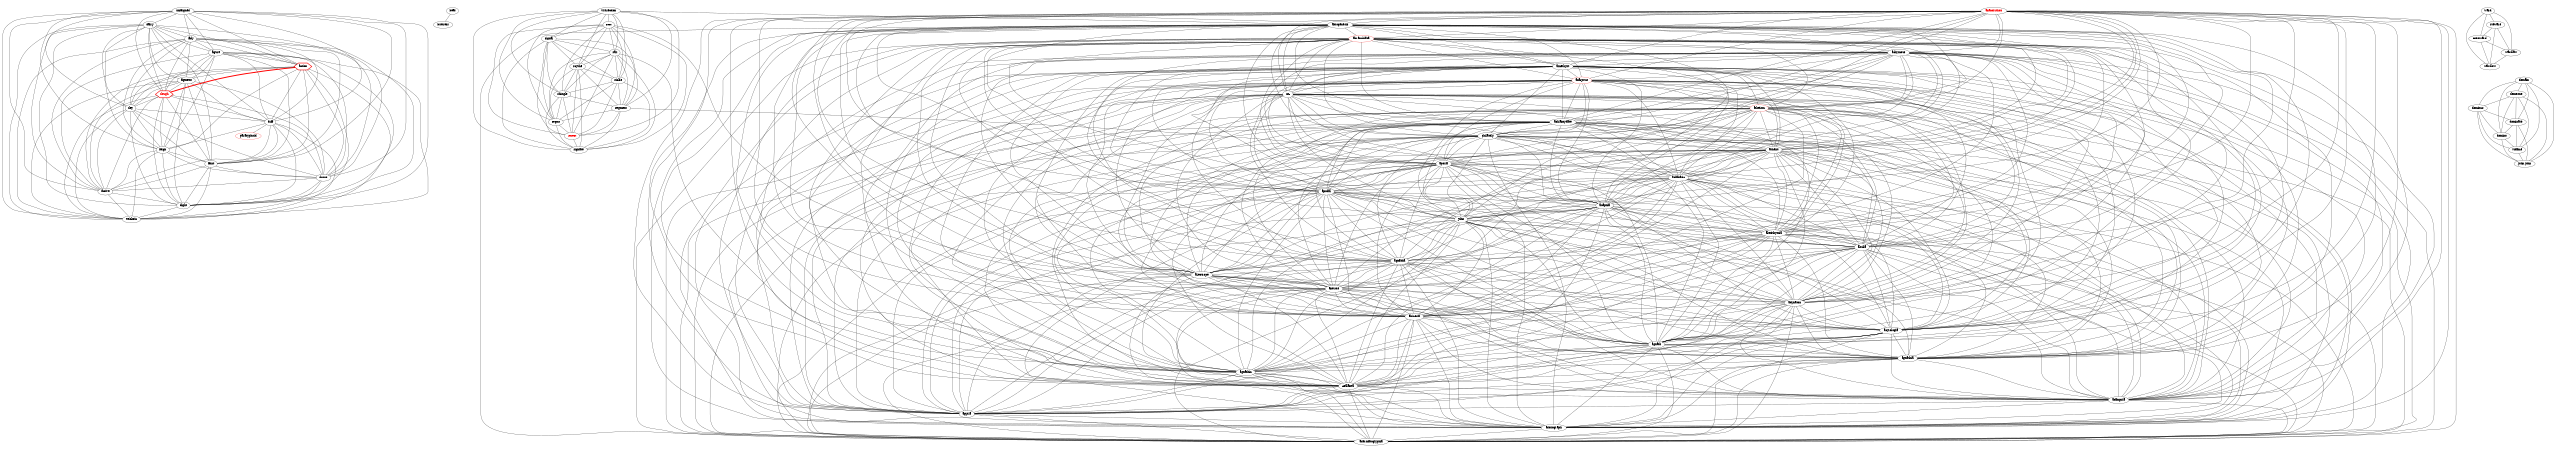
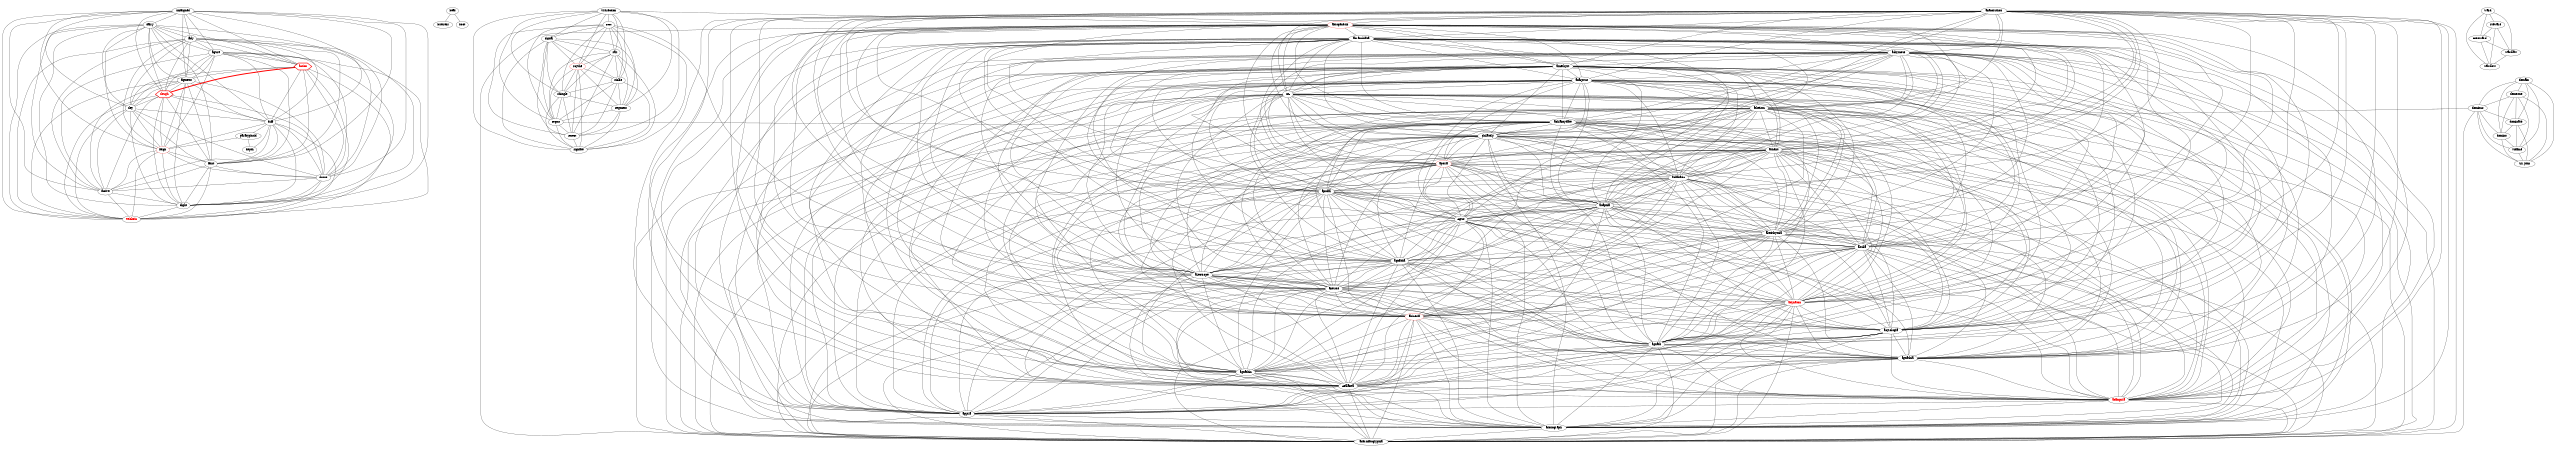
  strict graph {
    unfeigned
    dairy
    lady
    figure
-   fiction [color=red fontcolor=black penwidth=3.0 shape=hexagon]
+   fiction [color=red fontcolor=red penwidth=3.0 shape=hexagon]
    figment
    dough [color=red fontcolor=red penwidth=3.0 shape=hexagon]
    dey
    duff
-   feign
+   feign [color=red]
    feint
    donut
    fictive
    dight
-   teichoic
-   paratyphoid [color=red]
+   teichoic [fontcolor=red]
+   paratyphoid
+   depth
    beat
    buttress
+   boot
    vivisection
    sect
    signal
    sax
-   scythe
+   scythe [color=red]
    sickle
    shingle
    segment
    segno
-   resect [fontcolor=red]
+   resect
    signate
-   abiogenesis
+   abiogenesis [color=red]
    azeotrope
-   abranchiata [color=red]
+   abranchiata
    achymous
    amethyst
-   acarpous [color=red]
+   acarpous
    "un-"
-   atheism [color=red]
+   atheism
    achlamydate
    philately
    atheist
-   aporia
+   aporia [color=red]
    adiabatic
    apodal
    acapnia
-   Apus [label=John]
+   Apus
    alexithymia
    abulia
    agnatha
    aneroid
-   adynaton
-   akinesia
+   adynaton [fontcolor=red]
+   akinesia [color=red]
    acyrologia
    agnath
    agnathia
    agnathic
    Atalanta
-   acampsia
+   acampsia [fontcolor=red]
    agyria
    adoxograph
    adermatoglyphia
    domain
    demesne
    dominus
    dominate
    domino
    vidame
-   "Sir John" [label="John John"]
-   anacoluthon [fontcolor=red]
+   "Sir John"
+   anacoluthon
    ward
    steward
    Hereward
    Wardlaw
    Wardlow
    unfeigned -- dairy
    unfeigned -- lady
    unfeigned -- figure
    unfeigned -- fiction
+   unfeigned -- figment
    unfeigned -- dough
    unfeigned -- dey
    unfeigned -- duff
    unfeigned -- feign
    unfeigned -- feint
    unfeigned -- donut
    unfeigned -- fictive
    unfeigned -- dight
    unfeigned -- teichoic
    dairy -- lady
    dairy -- figure
    dairy -- fiction
    dairy -- figment
    dairy -- dough
    dairy -- dey
    dairy -- duff
    dairy -- feign
    dairy -- feint
    dairy -- donut
    dairy -- fictive
    dairy -- dight
    dairy -- teichoic
    lady -- figure
    lady -- fiction
    lady -- figment
    lady -- dough
    lady -- dey
    lady -- duff
    lady -- feign
    lady -- feint
    lady -- donut
    lady -- fictive
    lady -- dight
    lady -- teichoic
    figure -- fiction
    figure -- figment
    figure -- dough
    figure -- dey
    figure -- duff
    figure -- feign
    figure -- feint
    figure -- donut
    figure -- fictive
    figure -- dight
    figure -- teichoic
    fiction -- figment
    fiction -- dough [color=red penwidth=5.0]
    fiction -- dey
    fiction -- duff
-   fiction -- feign
+   paratyphoid -- feign
    fiction -- feint
    fiction -- donut
-   fiction -- fictive
    fiction -- dight
    fiction -- teichoic
    figment -- dough
    figment -- dey
    figment -- duff
    figment -- feign
    figment -- feint
    figment -- donut
    figment -- fictive
    figment -- dight
    figment -- teichoic
    dough -- dey
    dough -- duff
    dough -- feign
    dough -- feint
    dough -- donut
    dough -- fictive
    dough -- dight
    dough -- teichoic
    dey -- duff
    dey -- feign
    dey -- feint
    dey -- donut
    dey -- fictive
    dey -- dight
    dey -- teichoic
    duff -- feign
    duff -- feint
    duff -- donut
    duff -- fictive
    duff -- dight
    duff -- teichoic
    duff -- paratyphoid
+   duff -- depth
    feign -- feint
    feign -- donut
    feign -- fictive
    feign -- dight
    feign -- teichoic
    feint -- donut
    feint -- fictive
    feint -- dight
    feint -- teichoic
    donut -- fictive
    donut -- dight
    donut -- teichoic
    fictive -- dight
    fictive -- teichoic
    dight -- teichoic
+   paratyphoid -- depth
    beat -- buttress
+   beat -- boot
    vivisection -- sect
    vivisection -- signal
    vivisection -- sax
    vivisection -- scythe
    vivisection -- sickle
    vivisection -- shingle
    vivisection -- segment
    vivisection -- segno
    vivisection -- resect
    vivisection -- signate
    vivisection -- abiogenesis
    sect -- signal
    sect -- sax
    sect -- scythe
    sect -- sickle
    sect -- shingle
    sect -- segment
    sect -- segno
    sect -- resect
    sect -- signate
    sect -- azeotrope
    signal -- sax
    signal -- scythe
    signal -- sickle
    signal -- shingle
    signal -- segment
    signal -- segno
    signal -- resect
    signal -- signate
    sax -- scythe
    sax -- sickle
    sax -- shingle
    sax -- segment
    sax -- segno
    sax -- resect
    sax -- signate
    scythe -- sickle
    scythe -- shingle
    scythe -- segment
    scythe -- segno
    scythe -- resect
    scythe -- signate
    sickle -- shingle
    sickle -- segment
    sickle -- segno
    sickle -- resect
    sickle -- signate
    shingle -- segment
    shingle -- segno
    shingle -- resect
    shingle -- signate
    segment -- segno
    segment -- resect
    segment -- signate
    segno -- resect
    segno -- signate
    resect -- signate
    abiogenesis -- azeotrope
    abiogenesis -- abranchiata
    abiogenesis -- achymous
    abiogenesis -- amethyst
    abiogenesis -- acarpous
    abiogenesis -- "un-"
    abiogenesis -- atheism
    abiogenesis -- achlamydate
    abiogenesis -- philately
    abiogenesis -- atheist
    abiogenesis -- aporia
    abiogenesis -- adiabatic
    abiogenesis -- apodal
    abiogenesis -- acapnia
    abiogenesis -- Apus
-   abiogenesis -- alexithymia
+   segno -- alexithymia
    abiogenesis -- abulia
    abiogenesis -- agnatha
    abiogenesis -- aneroid
    abiogenesis -- adynaton
    abiogenesis -- akinesia
    abiogenesis -- acyrologia
    abiogenesis -- agnath
    abiogenesis -- agnathia
    abiogenesis -- agnathic
    abiogenesis -- Atalanta
    abiogenesis -- acampsia
    abiogenesis -- agyria
    abiogenesis -- adoxograph
    abiogenesis -- adermatoglyphia
    azeotrope -- aneroid
    azeotrope -- adynaton
    azeotrope -- akinesia
    azeotrope -- acyrologia
    azeotrope -- agnath
    azeotrope -- agnathia
-   sax -- agnathic
+   azeotrope -- agnathic
    azeotrope -- Atalanta
    azeotrope -- acampsia
    azeotrope -- agyria
    azeotrope -- adoxograph
    azeotrope -- adermatoglyphia
    abranchiata -- azeotrope
    abranchiata -- achymous
    abranchiata -- amethyst
    abranchiata -- acarpous
    abranchiata -- "un-"
    abranchiata -- atheism
    abranchiata -- achlamydate
    abranchiata -- philately
    abranchiata -- atheist
    abranchiata -- aporia
    abranchiata -- adiabatic
    abranchiata -- apodal
    abranchiata -- acapnia
    abranchiata -- Apus
    abranchiata -- alexithymia
    abranchiata -- abulia
    abranchiata -- agnatha
    abranchiata -- aneroid
    abranchiata -- adynaton
    abranchiata -- akinesia
    abranchiata -- acyrologia
    abranchiata -- agnath
    abranchiata -- agnathia
    abranchiata -- agnathic
    abranchiata -- Atalanta
    abranchiata -- acampsia
    abranchiata -- agyria
    abranchiata -- adoxograph
    abranchiata -- adermatoglyphia
    achymous -- azeotrope
    achymous -- amethyst
    achymous -- acarpous
    achymous -- "un-"
    achymous -- atheism
    achymous -- achlamydate
    achymous -- philately
    achymous -- atheist
    achymous -- aporia
    achymous -- adiabatic
    achymous -- apodal
    achymous -- acapnia
    achymous -- Apus
    achymous -- alexithymia
    achymous -- abulia
    achymous -- agnatha
+   achymous -- aneroid
    achymous -- adynaton
    achymous -- akinesia
    achymous -- acyrologia
    achymous -- agnath
    achymous -- agnathia
    achymous -- agnathic
    achymous -- Atalanta
    achymous -- acampsia
    achymous -- agyria
    achymous -- adoxograph
    achymous -- adermatoglyphia
    amethyst -- azeotrope
    amethyst -- acarpous
    amethyst -- "un-"
    amethyst -- atheism
    amethyst -- achlamydate
    amethyst -- philately
    amethyst -- atheist
    amethyst -- aporia
    amethyst -- adiabatic
    amethyst -- apodal
    amethyst -- acapnia
    amethyst -- Apus
    amethyst -- alexithymia
    amethyst -- abulia
    amethyst -- agnatha
    amethyst -- aneroid
    amethyst -- adynaton
    amethyst -- akinesia
    amethyst -- acyrologia
    amethyst -- agnath
    amethyst -- agnathia
    amethyst -- agnathic
    amethyst -- Atalanta
    amethyst -- acampsia
    amethyst -- agyria
    amethyst -- adoxograph
    amethyst -- adermatoglyphia
    acarpous -- azeotrope
    acarpous -- "un-"
    acarpous -- atheism
    acarpous -- achlamydate
    acarpous -- philately
    acarpous -- atheist
    acarpous -- aporia
    acarpous -- adiabatic
    acarpous -- apodal
    acarpous -- acapnia
    acarpous -- Apus
    acarpous -- alexithymia
    acarpous -- abulia
    acarpous -- agnatha
    acarpous -- aneroid
    acarpous -- adynaton
    acarpous -- akinesia
    acarpous -- acyrologia
    acarpous -- agnath
    acarpous -- agnathia
    acarpous -- agnathic
    acarpous -- Atalanta
    acarpous -- acampsia
    acarpous -- agyria
    acarpous -- adoxograph
    acarpous -- adermatoglyphia
    "un-" -- azeotrope
    "un-" -- atheism
    "un-" -- achlamydate
    "un-" -- philately
    "un-" -- atheist
    "un-" -- aporia
    "un-" -- adiabatic
    "un-" -- apodal
    "un-" -- acapnia
    "un-" -- Apus
    "un-" -- alexithymia
    "un-" -- abulia
    "un-" -- agnatha
    "un-" -- aneroid
    "un-" -- adynaton
    "un-" -- akinesia
    "un-" -- acyrologia
    "un-" -- agnath
    "un-" -- agnathia
    "un-" -- agnathic
    "un-" -- Atalanta
    "un-" -- acampsia
    "un-" -- agyria
    "un-" -- adoxograph
    "un-" -- adermatoglyphia
    atheism -- azeotrope
    atheism -- achlamydate
    atheism -- philately
    atheism -- atheist
    atheism -- aporia
    atheism -- adiabatic
    atheism -- apodal
    atheism -- acapnia
    atheism -- Apus
    atheism -- alexithymia
    atheism -- abulia
    atheism -- agnatha
    atheism -- aneroid
    atheism -- adynaton
    atheism -- akinesia
+   atheism -- acyrologia
    atheism -- agnath
    atheism -- agnathia
    atheism -- agnathic
    atheism -- Atalanta
    atheism -- acampsia
    atheism -- agyria
    atheism -- adoxograph
    atheism -- adermatoglyphia
    achlamydate -- azeotrope
    achlamydate -- philately
    achlamydate -- atheist
    achlamydate -- aporia
    achlamydate -- adiabatic
    achlamydate -- apodal
    achlamydate -- acapnia
    achlamydate -- Apus
    achlamydate -- alexithymia
    achlamydate -- abulia
    achlamydate -- agnatha
    achlamydate -- aneroid
    achlamydate -- adynaton
    achlamydate -- akinesia
    achlamydate -- acyrologia
    achlamydate -- agnath
    achlamydate -- agnathia
    achlamydate -- agnathic
    achlamydate -- Atalanta
    achlamydate -- acampsia
    achlamydate -- agyria
    achlamydate -- adoxograph
    achlamydate -- adermatoglyphia
    philately -- azeotrope
    philately -- atheist
    philately -- aporia
    philately -- adiabatic
    philately -- apodal
    philately -- acapnia
    philately -- Apus
    philately -- alexithymia
    philately -- abulia
    philately -- agnatha
    philately -- aneroid
    philately -- adynaton
    philately -- akinesia
    philately -- acyrologia
-   segment -- agnath
+   philately -- agnath
    philately -- agnathia
    philately -- agnathic
    philately -- Atalanta
    philately -- acampsia
    philately -- agyria
    philately -- adoxograph
    philately -- adermatoglyphia
    atheist -- azeotrope
    atheist -- aporia
    atheist -- adiabatic
    atheist -- apodal
    atheist -- acapnia
    atheist -- Apus
    atheist -- alexithymia
    atheist -- abulia
    atheist -- agnatha
    atheist -- aneroid
    atheist -- adynaton
    atheist -- akinesia
    atheist -- acyrologia
    atheist -- agnath
    atheist -- agnathia
    atheist -- agnathic
    atheist -- Atalanta
    atheist -- acampsia
    atheist -- agyria
    atheist -- adoxograph
    atheist -- adermatoglyphia
    aporia -- azeotrope
    aporia -- adiabatic
    aporia -- apodal
    aporia -- acapnia
    aporia -- Apus
    aporia -- alexithymia
    aporia -- abulia
    aporia -- agnatha
    aporia -- aneroid
    aporia -- adynaton
-   aporia -- akinesia
    aporia -- acyrologia
    aporia -- agnath
    aporia -- agnathia
    aporia -- agnathic
    aporia -- Atalanta
    aporia -- acampsia
    aporia -- agyria
    aporia -- adoxograph
    aporia -- adermatoglyphia
    adiabatic -- azeotrope
    adiabatic -- apodal
    adiabatic -- acapnia
    adiabatic -- Apus
    adiabatic -- alexithymia
    adiabatic -- abulia
    adiabatic -- agnatha
    adiabatic -- aneroid
    adiabatic -- adynaton
    adiabatic -- akinesia
    adiabatic -- acyrologia
    adiabatic -- agnath
    adiabatic -- agnathia
    adiabatic -- agnathic
    adiabatic -- Atalanta
    adiabatic -- acampsia
    adiabatic -- agyria
    adiabatic -- adoxograph
-   adiabatic -- adermatoglyphia
+   dominus -- adermatoglyphia
    apodal -- azeotrope
    apodal -- acapnia
    apodal -- Apus
    apodal -- alexithymia
    apodal -- abulia
    apodal -- agnatha
    apodal -- aneroid
    apodal -- adynaton
    apodal -- akinesia
    apodal -- acyrologia
    apodal -- agnath
    apodal -- agnathia
    apodal -- agnathic
    apodal -- Atalanta
    apodal -- acampsia
-   apodal -- agyria
    apodal -- adoxograph
    apodal -- adermatoglyphia
    acapnia -- azeotrope
    acapnia -- Apus
    acapnia -- alexithymia
    acapnia -- abulia
    acapnia -- agnatha
    acapnia -- aneroid
    acapnia -- adynaton
    acapnia -- akinesia
    acapnia -- acyrologia
    acapnia -- agnath
    acapnia -- agnathia
    acapnia -- agnathic
    acapnia -- Atalanta
    acapnia -- acampsia
    acapnia -- agyria
    acapnia -- adoxograph
    acapnia -- adermatoglyphia
    Apus -- azeotrope
    Apus -- alexithymia
    Apus -- abulia
    Apus -- agnatha
    Apus -- aneroid
    Apus -- adynaton
    Apus -- akinesia
    Apus -- acyrologia
    Apus -- agnath
    Apus -- agnathia
    Apus -- agnathic
    Apus -- Atalanta
    Apus -- acampsia
    Apus -- agyria
    Apus -- adoxograph
    Apus -- adermatoglyphia
    alexithymia -- azeotrope
    alexithymia -- abulia
    alexithymia -- agnatha
    alexithymia -- aneroid
    alexithymia -- adynaton
    alexithymia -- akinesia
    alexithymia -- acyrologia
    alexithymia -- agnath
    alexithymia -- agnathia
    alexithymia -- agnathic
    alexithymia -- Atalanta
    alexithymia -- acampsia
    alexithymia -- agyria
    alexithymia -- adoxograph
    alexithymia -- adermatoglyphia
    abulia -- agnatha
    abulia -- aneroid
    abulia -- adynaton
    abulia -- akinesia
    abulia -- acyrologia
    abulia -- agnath
    abulia -- agnathia
    abulia -- agnathic
    abulia -- Atalanta
    abulia -- acampsia
    abulia -- agyria
    abulia -- adoxograph
    abulia -- adermatoglyphia
    agnatha -- azeotrope
    agnatha -- aneroid
    agnatha -- adynaton
-   agnatha -- akinesia
    agnatha -- acyrologia
    agnatha -- agnath
    agnatha -- agnathia
    agnatha -- agnathic
    agnatha -- Atalanta
    agnatha -- acampsia
    agnatha -- agyria
    agnatha -- adoxograph
    agnatha -- adermatoglyphia
    aneroid -- adynaton
    aneroid -- akinesia
    aneroid -- acyrologia
    aneroid -- agnath
    aneroid -- agnathia
    aneroid -- agnathic
    aneroid -- Atalanta
    aneroid -- acampsia
    aneroid -- agyria
    aneroid -- adoxograph
    aneroid -- adermatoglyphia
    adynaton -- akinesia
    adynaton -- acyrologia
    adynaton -- agnath
    adynaton -- agnathia
    adynaton -- agnathic
    adynaton -- Atalanta
    adynaton -- acampsia
    adynaton -- agyria
    adynaton -- adoxograph
    adynaton -- adermatoglyphia
    akinesia -- acyrologia
    akinesia -- agnath
    akinesia -- agnathia
    akinesia -- agnathic
    akinesia -- Atalanta
    akinesia -- acampsia
    akinesia -- agyria
    akinesia -- adoxograph
    akinesia -- adermatoglyphia
    acyrologia -- agnath
    acyrologia -- agnathia
    acyrologia -- agnathic
    acyrologia -- Atalanta
    acyrologia -- acampsia
    acyrologia -- agyria
    acyrologia -- adoxograph
    acyrologia -- adermatoglyphia
    agnath -- agnathia
    agnath -- agnathic
    agnath -- Atalanta
    agnath -- acampsia
    agnath -- agyria
    agnath -- adoxograph
    agnath -- adermatoglyphia
    agnathia -- agnathic
    agnathia -- Atalanta
    agnathia -- acampsia
    agnathia -- agyria
    agnathia -- adoxograph
    agnathia -- adermatoglyphia
    agnathic -- Atalanta
    agnathic -- acampsia
    agnathic -- agyria
    agnathic -- adoxograph
    agnathic -- adermatoglyphia
    Atalanta -- acampsia
    Atalanta -- agyria
    Atalanta -- adoxograph
    Atalanta -- adermatoglyphia
    acampsia -- agyria
    acampsia -- adoxograph
    acampsia -- adermatoglyphia
    agyria -- adoxograph
    agyria -- adermatoglyphia
    adoxograph -- adermatoglyphia
    domain -- demesne
    domain -- dominus
    domain -- dominate
    domain -- domino
    domain -- vidame
    domain -- "Sir John"
    demesne -- dominus
    demesne -- dominate
    demesne -- domino
    demesne -- vidame
    demesne -- "Sir John"
    dominus -- dominate
    dominus -- domino
    dominus -- vidame
    dominus -- "Sir John"
    dominate -- domino
    dominate -- vidame
    dominate -- "Sir John"
    domino -- vidame
    domino -- "Sir John"
    vidame -- "Sir John"
    anacoluthon -- abiogenesis
    anacoluthon -- azeotrope
    anacoluthon -- abranchiata
    anacoluthon -- achymous
    anacoluthon -- amethyst
    anacoluthon -- acarpous
    anacoluthon -- "un-"
    anacoluthon -- atheism
-   anacoluthon -- achlamydate
+   dominus -- achlamydate
    anacoluthon -- philately
    anacoluthon -- atheist
    anacoluthon -- aporia
    anacoluthon -- adiabatic
    anacoluthon -- apodal
    anacoluthon -- acapnia
    anacoluthon -- Apus
    anacoluthon -- alexithymia
    anacoluthon -- abulia
    anacoluthon -- agnatha
    anacoluthon -- aneroid
    anacoluthon -- adynaton
    anacoluthon -- akinesia
    anacoluthon -- acyrologia
    anacoluthon -- agnath
    anacoluthon -- agnathia
    anacoluthon -- agnathic
    anacoluthon -- Atalanta
    anacoluthon -- acampsia
    anacoluthon -- agyria
    anacoluthon -- adoxograph
    anacoluthon -- adermatoglyphia
    ward -- steward
    ward -- Hereward
    ward -- Wardlaw
    ward -- Wardlow
    steward -- Hereward
    steward -- Wardlaw
    steward -- Wardlow
    Hereward -- Wardlaw
    Hereward -- Wardlow
    Wardlaw -- Wardlow
  }
